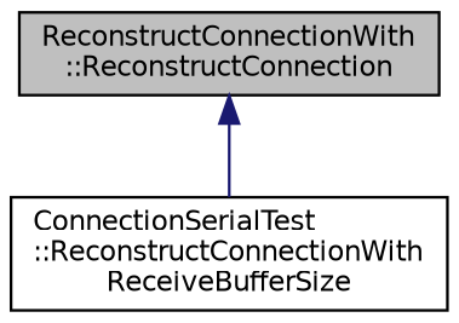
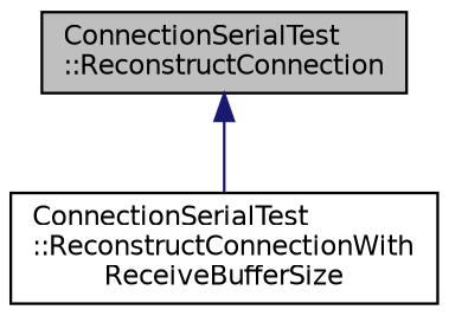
  digraph {
    rankdir=TB
    node [color=black fontname=Helvetica fontsize=10 shape=record style=filled]
-   n1 [fillcolor=grey75 fontcolor=black height=0.2 label="ReconstructConnectionWith\l::ReconstructConnection" width=0.4]
+   n1 [fillcolor=grey75 fontcolor=black height=0.2 label="ConnectionSerialTest\l::ReconstructConnection" width=0.4]
    n2 [fillcolor=white height=0.2 label="ConnectionSerialTest\l::ReconstructConnectionWith\lReceiveBufferSize" width=0.4]
    n1 -> n2 [color=midnightblue dir=back fontname=Helvetica fontsize=10 labelfontname=Helvetica labelfontsize=10 style=solid]
  }
